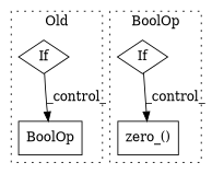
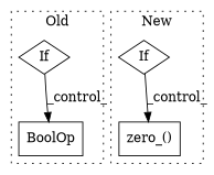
  digraph {
    node [a=96 l=3 shape=diamond]
    n1 [label=If s=12787]
    n2 [a=72 l=113 label=BoolOp s=13628 shape=box]
    n3 [a=75 l=28 label="zero_()" s=6456 shape=box]
    n4 [label=If s=6362]
    subgraph cluster_1 {
      label=Old
      style=dotted
      n1
      n2
    }
    subgraph cluster_2 {
-     label=BoolOp
+     label=New
      style=dotted
      n3
      n4
    }
    n1 -> n2 [label=_control_]
    n4 -> n3 [label=_control_]
  }
